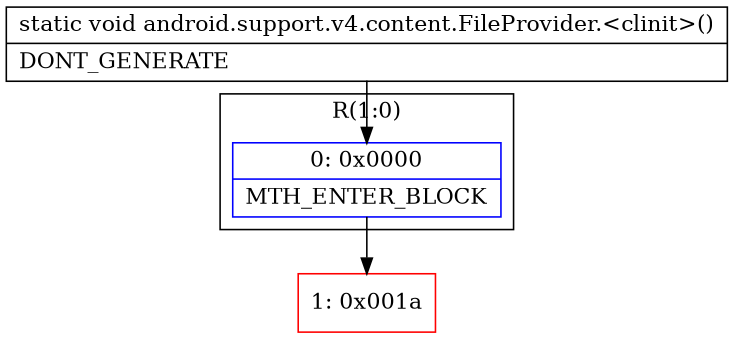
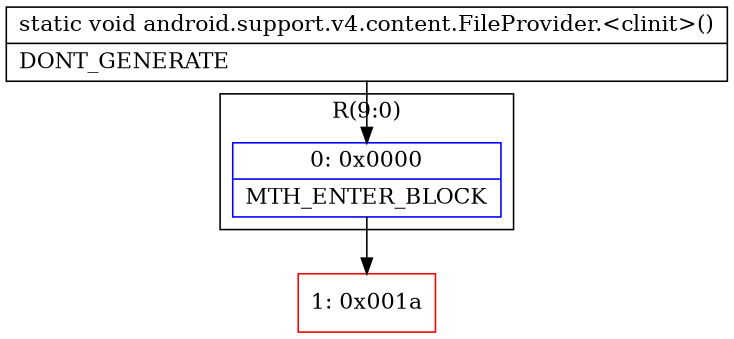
  digraph {
    node [shape=record]
    n1 [color=blue label="{0\:\ 0x0000|MTH_ENTER_BLOCK\l}"]
    n2 [color=red label="{1\:\ 0x001a}"]
    n3 [label="{static void android.support.v4.content.FileProvider.\<clinit\>()  | DONT_GENERATE\l}"]
    subgraph cluster_1 {
-     label="R(1:0)"
+     label="R(9:0)"
      n1
    }
    n1 -> n2
    n3 -> n1
  }
